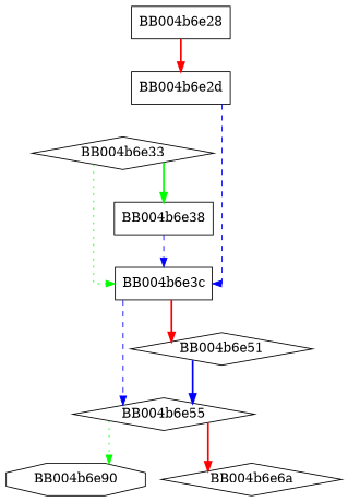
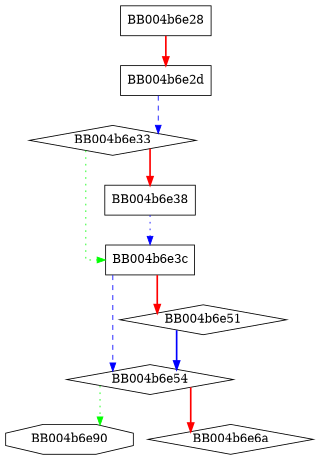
  digraph {
    splines=ortho
    node [shape=box]
    edge [color=red style=bold]
    BB004b6e28
    BB004b6e2d
    BB004b6e33 [shape=diamond]
    BB004b6e3c
    BB004b6e38
-   BB004b6e54 [shape=diamond label=BB004b6e55]
+   BB004b6e54 [shape=diamond]
    BB004b6e51 [shape=diamond]
    BB004b6e90 [shape=octagon]
    BB004b6e6a [shape=diamond]
    BB004b6e28 -> BB004b6e2d
-   BB004b6e2d -> BB004b6e3c [color=blue style=dashed]
+   BB004b6e2d -> BB004b6e33 [color=blue style=dashed]
    BB004b6e33 -> BB004b6e3c [color=green style=dotted]
-   BB004b6e33 -> BB004b6e38 [color=green]
+   BB004b6e33 -> BB004b6e38
    BB004b6e3c -> BB004b6e54 [color=blue style=dashed]
    BB004b6e3c -> BB004b6e51
-   BB004b6e38 -> BB004b6e3c [color=blue style=dashed]
+   BB004b6e38 -> BB004b6e3c [color=blue style=dotted]
    BB004b6e54 -> BB004b6e90 [color=green style=dotted]
    BB004b6e54 -> BB004b6e6a
    BB004b6e51 -> BB004b6e54 [color=blue]
  }
